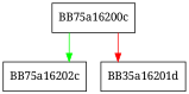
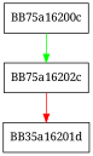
  digraph {
    fontname="Noto Serif"
    splines=ortho
    node [fontname="Noto Serif" shape=box]
    edge [fontname="Noto Serif"]
    BB75a16200c
    BB75a16202c
    n3 [label=BB35a16201d]
    BB75a16200c -> BB75a16202c [color=green]
-   BB75a16200c -> n3 [color=red]
+   BB75a16202c -> n3 [color=red]
  }
